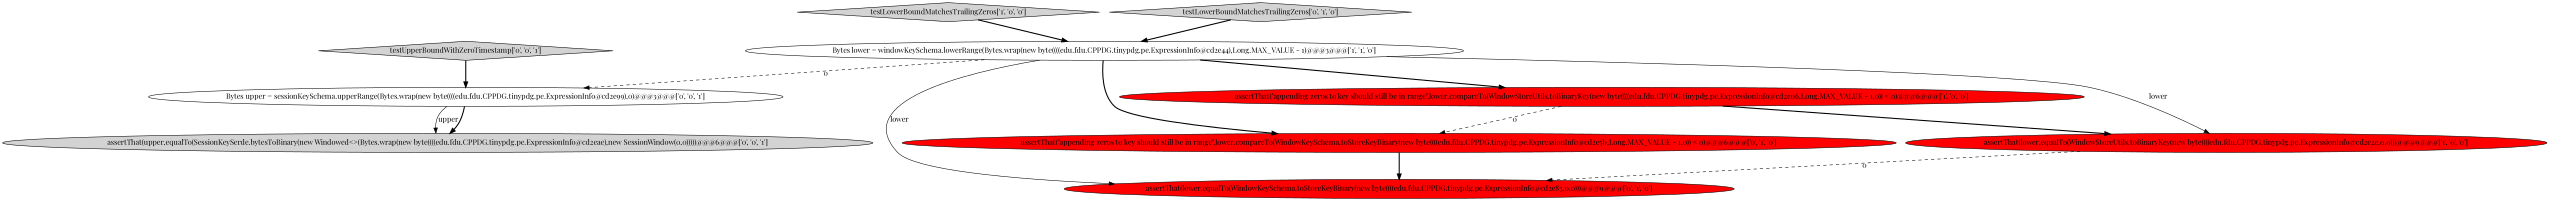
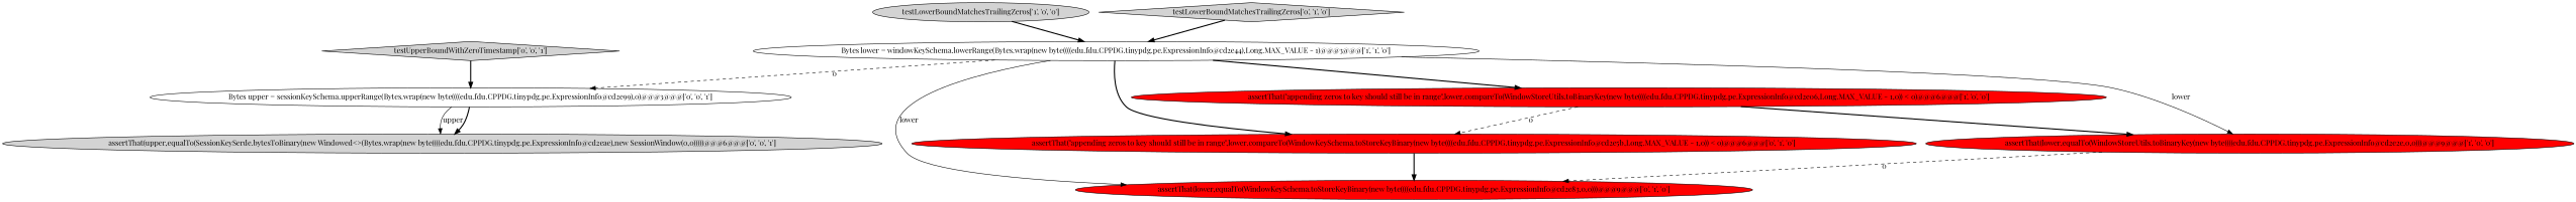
  digraph {
    fontname="Playfair Display"
    node [fillcolor=lightgray shape=ellipse style=filled fontname="Playfair Display"]
    edge [style=bold fontname="Playfair Display"]
-   n1 [label="testLowerBoundMatchesTrailingZeros['1', '0', '0']" shape=diamond]
+   n1 [label="testLowerBoundMatchesTrailingZeros['1', '0', '0']"]
    n2 [fillcolor=white label="Bytes lower = windowKeySchema.lowerRange(Bytes.wrap(new byte((((edu.fdu.CPPDG.tinypdg.pe.ExpressionInfo@cd2e44),Long.MAX_VALUE - 1)@@@3@@@['1', '1', '0']"]
    n3 [fillcolor=white label="Bytes upper = sessionKeySchema.upperRange(Bytes.wrap(new byte((((edu.fdu.CPPDG.tinypdg.pe.ExpressionInfo@cd2e99),0)@@@3@@@['0', '0', '1']"]
    n4 [label="assertThat(upper,equalTo(SessionKeySerde.bytesToBinary(new Windowed<>(Bytes.wrap(new byte((((edu.fdu.CPPDG.tinypdg.pe.ExpressionInfo@cd2eae),new SessionWindow(0,0)))))@@@6@@@['0', '0', '1']"]
    n5 [fillcolor=red label="assertThat(\"appending zeros to key should still be in range\",lower.compareTo(WindowStoreUtils.toBinaryKey(new byte((((edu.fdu.CPPDG.tinypdg.pe.ExpressionInfo@cd2e06,Long.MAX_VALUE - 1,0)) < 0)@@@6@@@['1', '0', '0']"]
    n6 [fillcolor=red label="assertThat(\"appending zeros to key should still be in range\",lower.compareTo(WindowKeySchema.toStoreKeyBinary(new byte((((edu.fdu.CPPDG.tinypdg.pe.ExpressionInfo@cd2e5b,Long.MAX_VALUE - 1,0)) < 0)@@@6@@@['0', '1', '0']"]
    n7 [fillcolor=red label="assertThat(lower,equalTo(WindowStoreUtils.toBinaryKey(new byte((((edu.fdu.CPPDG.tinypdg.pe.ExpressionInfo@cd2e2e,0,0)))@@@9@@@['1', '0', '0']"]
    n8 [fillcolor=red label="assertThat(lower,equalTo(WindowKeySchema.toStoreKeyBinary(new byte((((edu.fdu.CPPDG.tinypdg.pe.ExpressionInfo@cd2e83,0,0)))@@@9@@@['0', '1', '0']"]
    n9 [label="testLowerBoundMatchesTrailingZeros['0', '1', '0']" shape=diamond]
    n10 [label="testUpperBoundWithZeroTimestamp['0', '0', '1']" shape=diamond]
    n1 -> n2
    n2 -> n3 [label=0 style=dashed]
    n2 -> n5
    n2 -> n6
    n2 -> n7 [label=lower style=solid]
    n2 -> n8 [label=lower style=solid]
    n3 -> n4 [label=upper style=solid]
    n3 -> n4
    n5 -> n6 [label=0 style=dashed]
    n5 -> n7
    n6 -> n8
    n7 -> n8 [label=0 style=dashed]
    n9 -> n2
    n10 -> n3
  }
